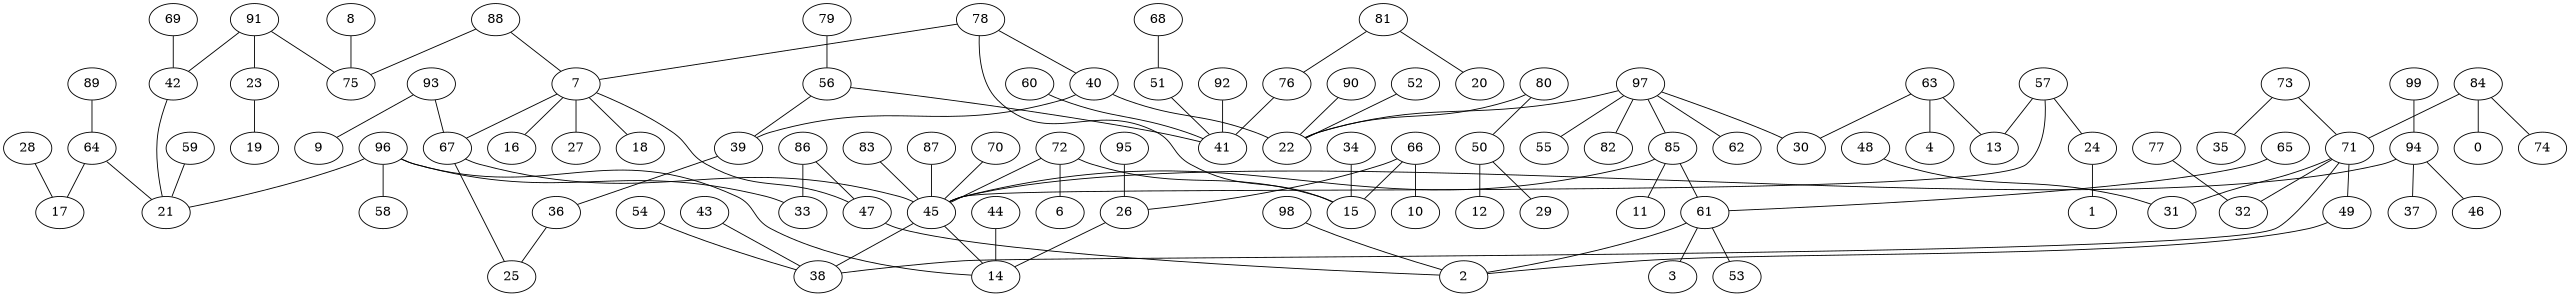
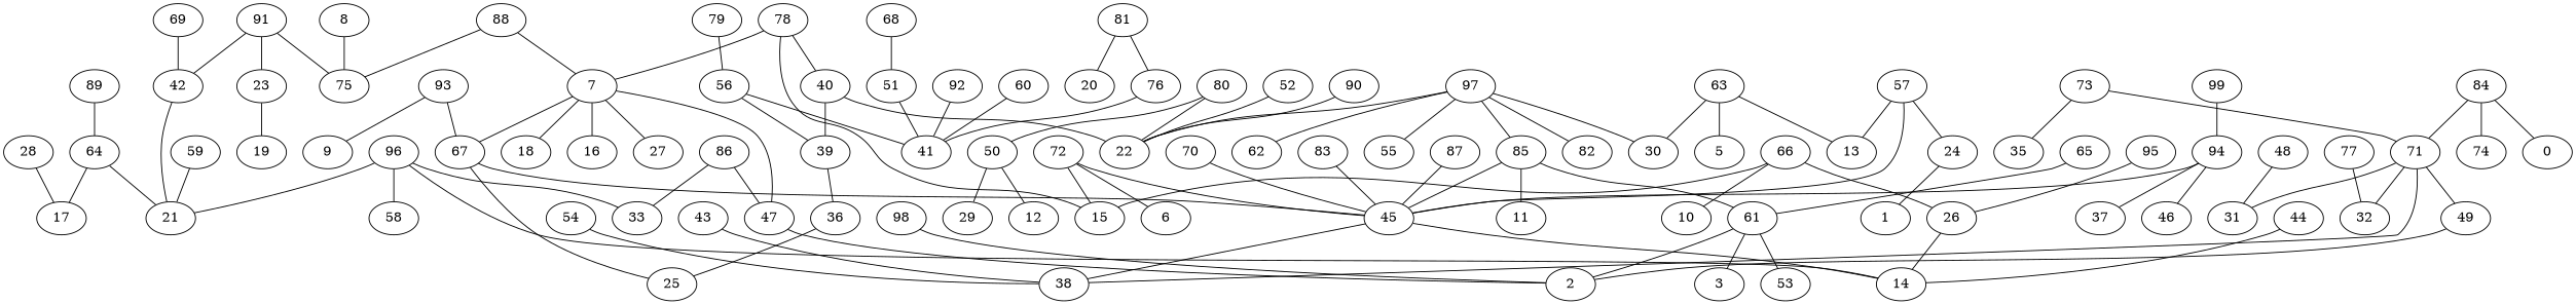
  digraph {
    edge [color=black dir=none]
    89
    64
    17
    21
    28
    36
    25
    98
    2
    88
    75
    7
    54
    38
    92
    41
    87
    45
    14
    68
    51
    60
    76
    24
    1
    91
    23
    42
    48
    31
-   34
    15
    93
    9
    67
    77
    32
    66
    10
    26
    70
    72
    6
    97
    62
    55
    82
    30
    22
    85
    61
    11
    8
    83
    65
    3
    53
    18
    16
    27
    47
    90
    52
    57
    13
    94
    37
    56
    46
    39
    44
    80
    50
    12
    29
    49
    71
    43
    96
    58
    19
    33
    73
    35
    79
    99
    84
    0
    74
    59
    78
    40
    63
-   4
+   4 [label=5]
    81
    20
    69
    95
    86
    subgraph sub_1 {
      89
      64
      17
      21
      28
      36
      25
      98
      2
      88
      75
      7
      54
      38
      92
      41
      87
      45
      14
      68
      51
      60
      76
      24
      1
      91
      23
      42
      48
      31
-     34
      15
      93
      9
      67
      77
      32
      66
      10
      26
      70
      72
      6
      97
      62
      55
      82
      30
      22
      85
      61
      11
      8
      83
      65
      3
      53
      18
      16
      27
      47
      90
      52
      57
      13
      94
      37
      56
      46
      39
      44
      80
      50
      12
      29
      49
      71
      43
      96
      58
      19
      33
      73
      35
      79
      99
      84
      0
      74
      59
      78
      40
      63
      4
      81
      20
      69
      95
      86
    }
    89 -> 64
    64 -> 17
    64 -> 21
    28 -> 17
    36 -> 25
    98 -> 2
    88 -> 75
    88 -> 7
    7 -> 67
    7 -> 18
    7 -> 16
    7 -> 27
    7 -> 47
    54 -> 38
    92 -> 41
    87 -> 45
    45 -> 38
    45 -> 14
    68 -> 51
    51 -> 41
    60 -> 41
    76 -> 41
    24 -> 1
    91 -> 75
    91 -> 23
    91 -> 42
    23 -> 19
    42 -> 21
    48 -> 31
-   34 -> 15
    93 -> 9
    93 -> 67
    67 -> 25
    67 -> 45
    77 -> 32
    66 -> 15
    66 -> 10
    66 -> 26
    26 -> 14
    70 -> 45
    72 -> 45
    72 -> 15
    72 -> 6
    97 -> 62
    97 -> 55
    97 -> 82
    97 -> 30
    97 -> 22
    97 -> 85
    85 -> 45
    85 -> 61
    85 -> 11
    61 -> 2
    61 -> 3
    61 -> 53
    8 -> 75
    83 -> 45
    65 -> 61
    47 -> 2
    90 -> 22
    52 -> 22
    57 -> 45
    57 -> 24
    57 -> 13
    94 -> 45
    94 -> 37
    94 -> 46
    56 -> 41
    56 -> 39
    39 -> 36
    44 -> 14
    80 -> 22
    80 -> 50
    50 -> 12
    50 -> 29
    49 -> 2
    71 -> 38
    71 -> 31
    71 -> 32
    71 -> 49
    43 -> 38
    96 -> 21
    96 -> 14
    96 -> 58
    96 -> 33
    73 -> 71
    73 -> 35
    79 -> 56
    99 -> 94
    84 -> 71
    84 -> 0
    84 -> 74
    59 -> 21
    78 -> 7
    78 -> 15
    78 -> 40
    40 -> 22
    40 -> 39
    63 -> 30
    63 -> 13
    63 -> 4
    81 -> 76
    81 -> 20
    69 -> 42
    95 -> 26
    86 -> 47
    86 -> 33
  }
